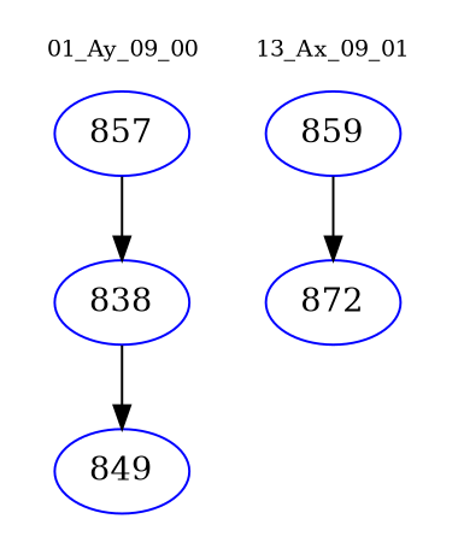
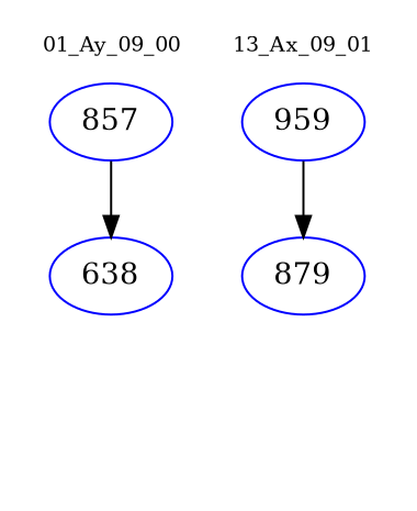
  digraph {
    node [color=blue]
    edge [color=black]
    n1 [label=857]
-   n2 [label=838]
-   n3 [label=849]
-   n4 [label=859]
-   n5 [label=872]
+   n2 [label=638]
+   n4 [label=959]
+   n5 [label=879]
    subgraph cluster_1 {
      color=white
      fontsize=10
      label="01_Ay_09_00"
      n1
      n2
-     n3
    }
    subgraph cluster_2 {
      color=white
      fontsize=10
      label="13_Ax_09_01"
      n4
      n5
    }
    n1 -> n2
-   n2 -> n3
    n4 -> n5
  }
